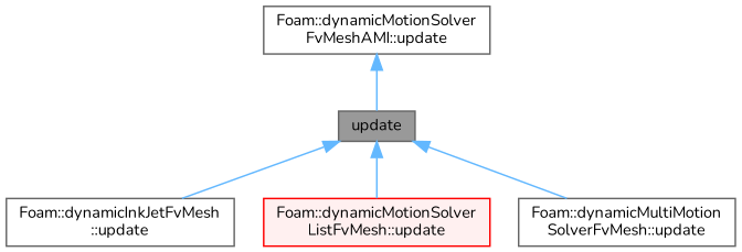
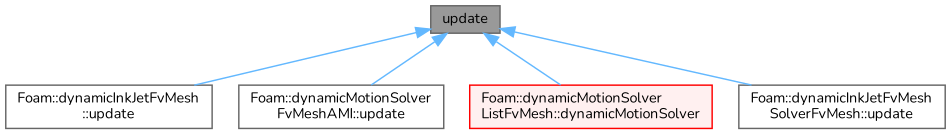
  digraph {
    fontname=Nunito
    rankdir=TB
    node [color=grey40 fillcolor=white fontname=Nunito fontsize=10 shape=box style=filled]
    edge [color=steelblue1 dir=back fontname=Nunito fontsize=10 labelfontname=Helvetica labelfontsize=10 style=solid]
    n1 [color=gray40 fillcolor=grey60 fontcolor=black height=0.2 label=update width=0.4]
    n2 [height=0.2 label="Foam::dynamicInkJetFvMesh\l::update" width=0.4]
    n3 [height=0.2 label="Foam::dynamicMotionSolver\lFvMeshAMI::update" width=0.4]
-   n4 [color=red fillcolor="#FFF0F0" height=0.2 label="Foam::dynamicMotionSolver\lListFvMesh::update" width=0.4]
-   n5 [height=0.2 label="Foam::dynamicMultiMotion\lSolverFvMesh::update" width=0.4]
+   n4 [color=red fillcolor="#FFF0F0" height=0.2 label="Foam::dynamicMotionSolver\lListFvMesh::dynamicMotionSolver" width=0.4]
+   n5 [height=0.2 label="Foam::dynamicInkJetFvMesh\lSolverFvMesh::update" width=0.4]
    n1 -> n2
-   n3 -> n1
+   n1 -> n3
    n1 -> n4
    n1 -> n5
  }
